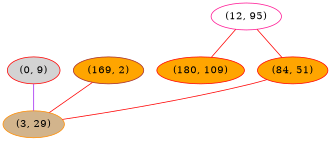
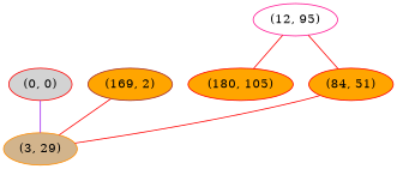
  graph {
    node [color=red fillcolor=orange style=filled]
    edge [color=red weight=1]
-   "(0, 0)" [fillcolor=lightgrey label="(0, 9)"]
+   "(0, 0)" [fillcolor=lightgrey]
    "(3, 29)" [color=darkorange fillcolor=tan]
    "(169, 2)" [color=brown]
    "(12, 95)" [color=deeppink fillcolor=white]
-   "(180, 105)" [label="(180, 109)"]
+   "(180, 105)"
    "(84, 51)"
    "(0, 0)" -- "(3, 29)" [color=purple weight=4]
    "(169, 2)" -- "(3, 29)"
    "(12, 95)" -- "(180, 105)"
    "(12, 95)" -- "(84, 51)"
    "(84, 51)" -- "(3, 29)"
  }
